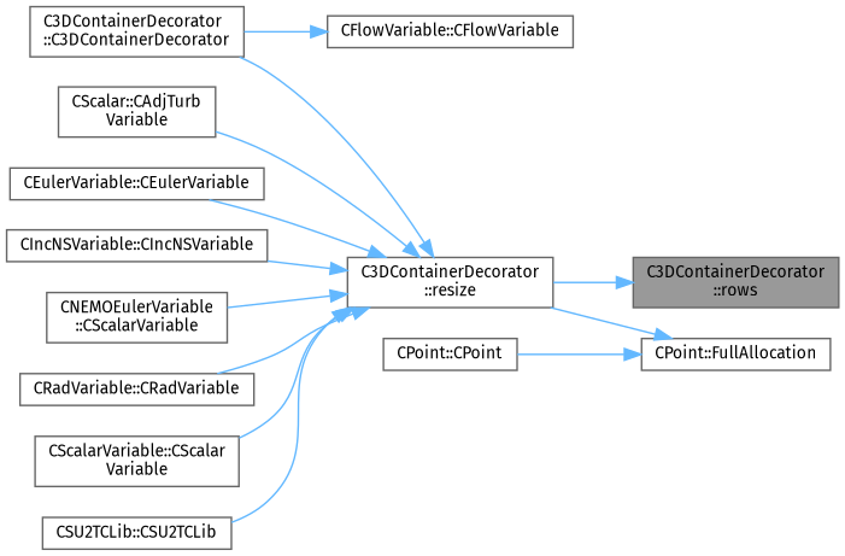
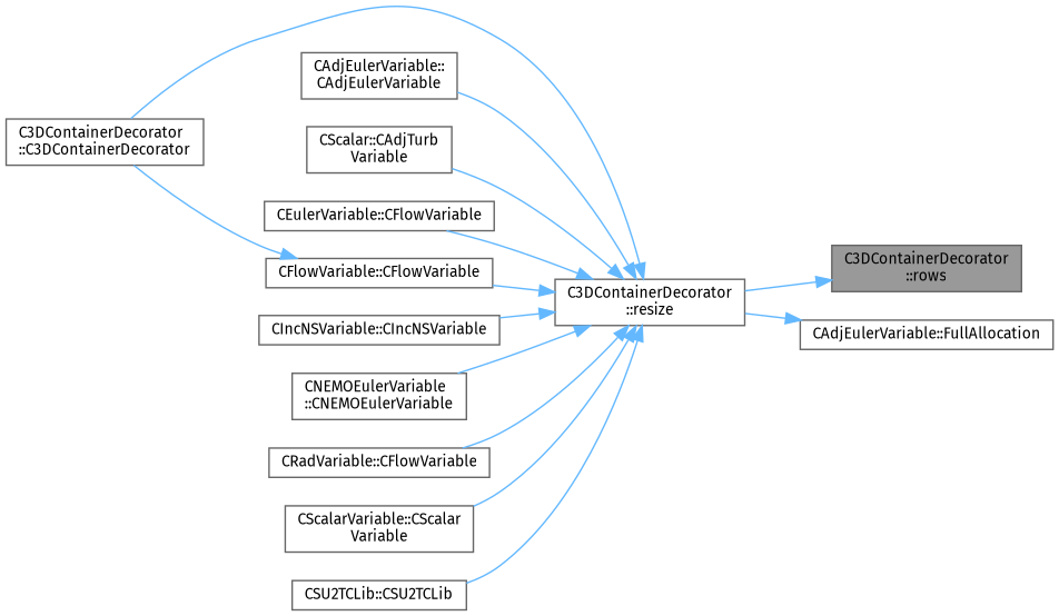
  digraph {
    fontname="Fira Sans"
    rankdir=RL
    node [color=grey40 fillcolor=white fontname="Fira Sans" fontsize=10 shape=box style=filled]
    edge [color=steelblue1 dir=back fontname="Fira Sans" fontsize=10 labelfontname=Helvetica labelfontsize=10 style=solid]
    n1 [color=gray40 fillcolor=grey60 fontcolor=black height=0.2 label="C3DContainerDecorator\l::rows" width=0.4]
    n2 [height=0.2 label="C3DContainerDecorator\l::resize" width=0.4]
    n3 [height=0.2 label="C3DContainerDecorator\l::C3DContainerDecorator" width=0.4]
+   n4 [height=0.2 label="CAdjEulerVariable::\lCAdjEulerVariable" width=0.4]
    n5 [height=0.2 label="CScalar::CAdjTurb\lVariable" width=0.4]
-   n6 [height=0.2 label="CEulerVariable::CEulerVariable" width=0.4]
+   n6 [height=0.2 label="CEulerVariable::CFlowVariable" width=0.4]
    n7 [height=0.2 label="CFlowVariable::CFlowVariable" width=0.4]
    n8 [height=0.2 label="CIncNSVariable::CIncNSVariable" width=0.4]
-   n9 [height=0.2 label="CNEMOEulerVariable\l::CScalarVariable" width=0.4]
-   n10 [height=0.2 label="CRadVariable::CRadVariable" width=0.4]
+   n9 [height=0.2 label="CNEMOEulerVariable\l::CNEMOEulerVariable" width=0.4]
+   n10 [height=0.2 label="CRadVariable::CFlowVariable" width=0.4]
    n11 [height=0.2 label="CScalarVariable::CScalar\lVariable" width=0.4]
    n12 [height=0.2 label="CSU2TCLib::CSU2TCLib" width=0.4]
-   n13 [height=0.2 label="CPoint::FullAllocation" width=0.4]
-   n14 [height=0.2 label="CPoint::CPoint" width=0.4]
+   n13 [height=0.2 label="CAdjEulerVariable::FullAllocation" width=0.4]
    n1 -> n2
    n2 -> n3
+   n2 -> n4
    n2 -> n5
    n2 -> n6
+   n2 -> n7
    n2 -> n8
    n2 -> n9
    n2 -> n10
    n2 -> n11
    n2 -> n12
    n7 -> n3
    n13 -> n2
-   n13 -> n14
  }
